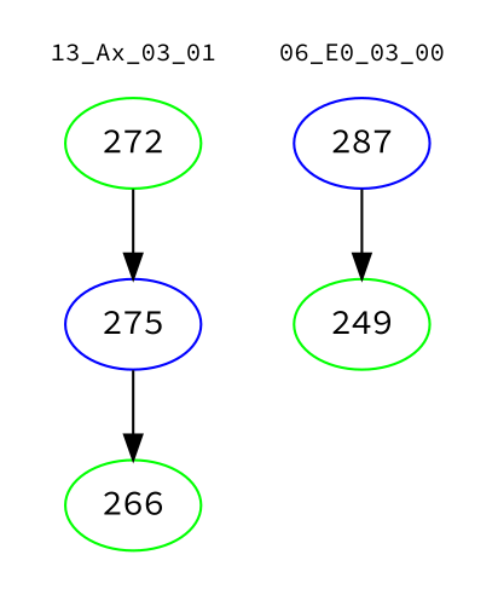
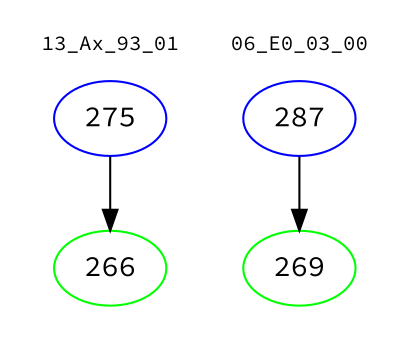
  digraph {
    fontname="Source Code Pro"
    node [color=green fontname="Source Code Pro"]
    edge [color=black fontname="Source Code Pro"]
-   n1 [label=272]
    n2 [color=blue label=275]
    n3 [label=266]
    n4 [color=blue label=287]
-   n5 [label=249]
+   n5 [label=269]
    subgraph cluster_1 {
      color=white
      fontsize=10
-     label="13_Ax_03_01"
-     n1
+     label="13_Ax_93_01"
      n2
      n3
    }
    subgraph cluster_2 {
      color=white
      fontsize=10
      label="06_E0_03_00"
      n4
      n5
    }
-   n1 -> n2
    n2 -> n3
    n4 -> n5
  }
